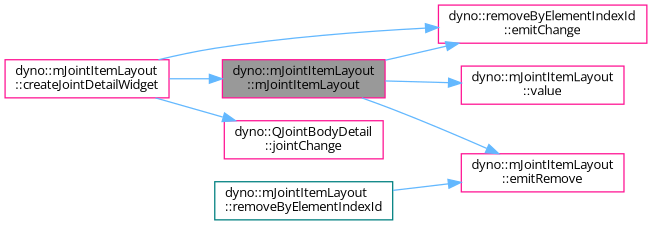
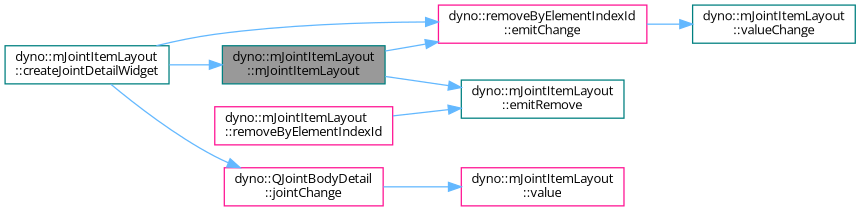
  digraph {
    fontname="Open Sans"
    rankdir=LR
    node [color=deeppink fillcolor=white fontname="Open Sans" fontsize=10 shape=box style=filled]
    edge [color=steelblue1 fontname="Open Sans" fontsize=10 labelfontname=Helvetica labelfontsize=10 style=solid]
-   n1 [fillcolor=grey60 fontcolor=black height=0.2 label="dyno::mJointItemLayout\l::mJointItemLayout" width=0.4]
+   n1 [color=teal fillcolor=grey60 fontcolor=black height=0.2 label="dyno::mJointItemLayout\l::mJointItemLayout" width=0.4]
    n2 [height=0.2 label="dyno::removeByElementIndexId\l::emitChange" width=0.4]
-   n3 [height=0.2 label="dyno::mJointItemLayout\l::emitRemove" width=0.4]
+   n3 [color=teal height=0.2 label="dyno::mJointItemLayout\l::emitRemove" width=0.4]
    n4 [height=0.2 label="dyno::mJointItemLayout\l::value" width=0.4]
-   n5 [height=0.2 label="dyno::mJointItemLayout\l::createJointDetailWidget" width=0.4]
+   n5 [color=teal height=0.2 label="dyno::mJointItemLayout\l::createJointDetailWidget" width=0.4]
    n6 [height=0.2 label="dyno::QJointBodyDetail\l::jointChange" width=0.4]
-   n8 [color=teal height=0.2 label="dyno::mJointItemLayout\l::removeByElementIndexId" width=0.4]
+   n7 [color=teal height=0.2 label="dyno::mJointItemLayout\l::valueChange" width=0.4]
+   n8 [height=0.2 label="dyno::mJointItemLayout\l::removeByElementIndexId" width=0.4]
    n1 -> n2
    n1 -> n3
-   n1 -> n4
+   n6 -> n4
+   n2 -> n7
    n5 -> n1
    n5 -> n2
    n5 -> n6
    n8 -> n3
  }
